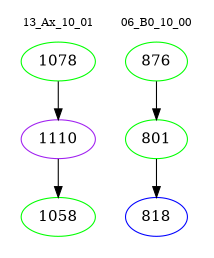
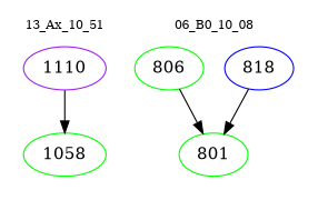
  digraph {
    node [color=green]
    edge [color=black]
-   n1 [label=1078]
    n2 [label=1058]
    n3 [color=purple label=1110]
    n4 [label=801]
    n5 [color=blue label=818]
-   n6 [label=876]
+   n6 [label=806]
    subgraph cluster_1 {
      color=white
      fontsize=10
-     label="13_Ax_10_01"
-     n1
+     label="13_Ax_10_51"
      n2
      n3
    }
    subgraph cluster_2 {
      color=white
      fontsize=10
-     label="06_B0_10_00"
+     label="06_B0_10_08"
      n4
      n5
      n6
    }
-   n1 -> n3
    n3 -> n2
-   n4 -> n5
+   n5 -> n4
    n6 -> n4
  }
